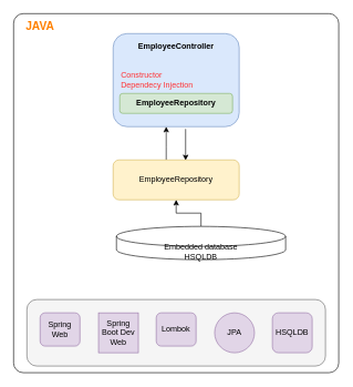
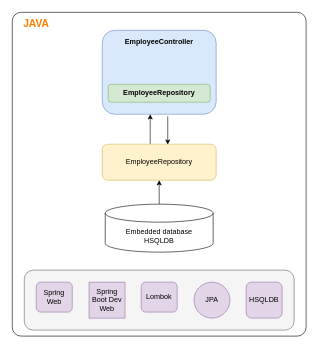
  <mxCell id="0" />
  <mxCell id="1" parent="0" />
  <mxCell id="2" value="" style="rounded=1;whiteSpace=wrap;html=1;arcSize=3;" parent="1" vertex="1"><mxGeometry x="20" y="20" width="490" height="540" as="geometry" /></mxCell>
  <mxCell id="3" value="" style="rounded=1;whiteSpace=wrap;html=1;fontColor=#333333;align=center;fillColor=#f5f5f5;strokeColor=#666666;" parent="1" vertex="1"><mxGeometry x="40" y="450" width="450" height="100" as="geometry" /></mxCell>
  <mxCell id="4" style="edgeStyle=orthogonalEdgeStyle;rounded=0;orthogonalLoop=1;jettySize=auto;html=1;entryX=0.575;entryY=0.012;entryDx=0;entryDy=0;entryPerimeter=0;exitX=0.575;exitY=1.025;exitDx=0;exitDy=0;exitPerimeter=0;" parent="1" source="5" target="7" edge="1"><mxGeometry relative="1" as="geometry"><Array as="points" /></mxGeometry></mxCell>
  <mxCell id="5" value="" style="rounded=1;whiteSpace=wrap;html=1;fillColor=#dae8fc;strokeColor=#6c8ebf;" parent="1" vertex="1"><mxGeometry x="170" y="50" width="190" height="140" as="geometry" /></mxCell>
  <mxCell id="6" style="edgeStyle=orthogonalEdgeStyle;rounded=0;orthogonalLoop=1;jettySize=auto;html=1;" parent="1" source="7" target="5" edge="1"><mxGeometry relative="1" as="geometry"><Array as="points"><mxPoint x="250" y="220" /><mxPoint x="250" y="220" /></Array></mxGeometry></mxCell>
  <mxCell id="7" value="EmployeeRepository" style="rounded=1;whiteSpace=wrap;html=1;fillColor=#fff2cc;strokeColor=#d6b656;" parent="1" vertex="1"><mxGeometry x="170" y="240" width="190" height="60" as="geometry" /></mxCell>
  <mxCell id="8" value="EmployeeRepository" style="rounded=1;whiteSpace=wrap;html=1;fillColor=#d5e8d4;strokeColor=#82b366;fontStyle=1" parent="1" vertex="1"><mxGeometry x="180" y="140" width="170" height="30" as="geometry" /></mxCell>
- <mxCell id="9" value="Constructor &lt;br&gt;Dependecy Injection" style="text;html=1;strokeColor=none;fillColor=none;align=left;verticalAlign=middle;whiteSpace=wrap;rounded=0;fontColor=#FF3333;" parent="1" vertex="1"><mxGeometry x="180" y="110" width="170" height="20" as="geometry" /></mxCell>
  <mxCell id="10" value="EmployeeController" style="text;html=1;strokeColor=none;fillColor=none;align=center;verticalAlign=middle;whiteSpace=wrap;rounded=0;fontStyle=1" parent="1" vertex="1"><mxGeometry x="180" y="60" width="170" height="20" as="geometry" /></mxCell>
  <mxCell id="11" value="Spring Web" style="rounded=1;whiteSpace=wrap;html=1;align=center;fillColor=#e1d5e7;strokeColor=#9673a6;" parent="1" vertex="1"><mxGeometry x="60" y="470" width="60" height="50" as="geometry" /></mxCell>
  <mxCell id="12" value="Spring Boot Dev Web" style="whiteSpace=wrap;html=1;align=center;fillColor=#e1d5e7;strokeColor=#9673a6;rounded=0;" parent="1" vertex="1"><mxGeometry x="148" y="470" width="60" height="60" as="geometry" /></mxCell>
  <mxCell id="13" value="Lombok" style="rounded=1;whiteSpace=wrap;html=1;align=center;fillColor=#e1d5e7;strokeColor=#9673a6;" parent="1" vertex="1"><mxGeometry x="235" y="470" width="60" height="50" as="geometry" /></mxCell>
  <mxCell id="14" value="JPA" style="ellipse;whiteSpace=wrap;html=1;align=center;fillColor=#e1d5e7;strokeColor=#9673a6;" parent="1" vertex="1"><mxGeometry x="323" y="470" width="60" height="60" as="geometry" /></mxCell>
  <mxCell id="15" value="HSQLDB" style="rounded=1;whiteSpace=wrap;html=1;align=center;fillColor=#e1d5e7;strokeColor=#9673a6;" parent="1" vertex="1"><mxGeometry x="410" y="470" width="60" height="60" as="geometry" /></mxCell>
  <mxCell id="16" style="edgeStyle=orthogonalEdgeStyle;rounded=0;orthogonalLoop=1;jettySize=auto;html=1;fontColor=#000000;" parent="1" source="17" target="7" edge="1"><mxGeometry relative="1" as="geometry" /></mxCell>
- <mxCell id="17" value="Embedded database&lt;br&gt;HSQLDB" style="shape=cylinder3;whiteSpace=wrap;html=1;boundedLbl=1;backgroundOutline=1;size=15;fontColor=#000000;align=center;" parent="1" vertex="1"><mxGeometry x="175" y="340" width="255" height="50" as="geometry" /></mxCell>
+ <mxCell id="17" value="Embedded database&lt;br&gt;HSQLDB" style="shape=cylinder3;whiteSpace=wrap;html=1;boundedLbl=1;backgroundOutline=1;size=15;fontColor=#000000;align=center;" parent="1" vertex="1"><mxGeometry x="175" y="340" width="180" height="80" as="geometry" /></mxCell>
  <mxCell id="18" value="JAVA" style="text;html=1;strokeColor=none;fillColor=none;align=center;verticalAlign=middle;whiteSpace=wrap;rounded=0;fontStyle=1;fontSize=17;fontColor=#FF8000;" parent="1" vertex="1"><mxGeometry x="40" y="30" width="40" height="20" as="geometry" /></mxCell>
